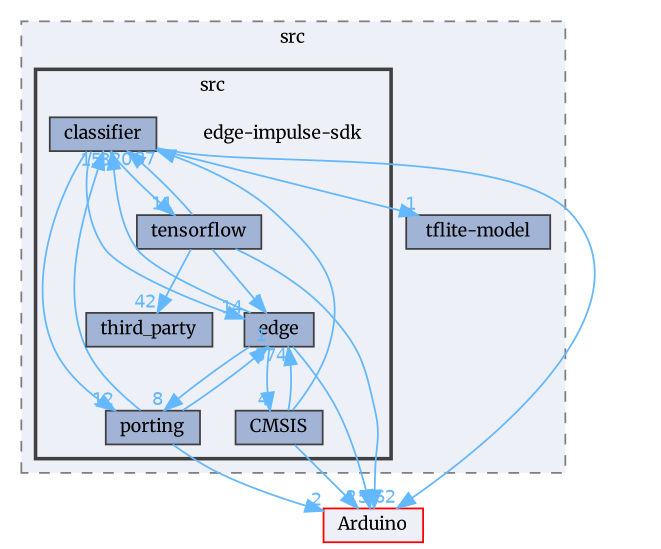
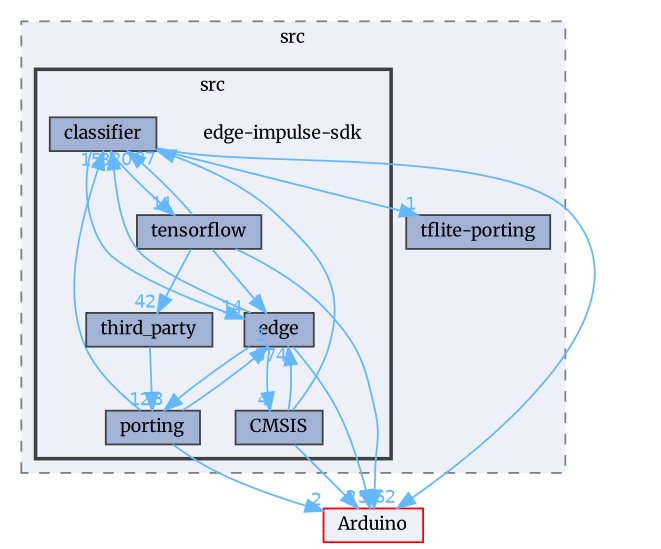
  digraph {
    compound=true
    fontname=Merriweather
    node [fontname=Merriweather fontsize=10 shape=box color=grey25 fillcolor="#a2b4d6" style=filled]
    edge [color=steelblue1 fontcolor=steelblue1 fontname=Merriweather fontsize=10 headlabel=1 labeldistance=1.5 labelfontname=Helvetica labelfontsize=10]
    n1 [height=0.2 label="edge-impulse-sdk" shape=plaintext width=0.4 color="" fillcolor="" style=""]
    n2 [height=0.2 label=classifier width=0.4]
    n3 [height=0.2 label=CMSIS width=0.4]
    n4 [height=0.2 label="edge" width=0.4]
    n5 [height=0.2 label=porting width=0.4]
    n6 [height=0.2 label=tensorflow width=0.4]
    n7 [height=0.2 label=third_party width=0.4]
-   n8 [height=0.2 label="tflite-model" width=0.4]
+   n8 [height=0.2 label="tflite-porting" width=0.4]
    n9 [color=red fillcolor="#edf0f7" height=0.2 label=Arduino width=0.4]
    subgraph cluster_1 {
      bgcolor="#edf0f7"
      fontsize=10
      label=src
      pencolor=grey50
      style="filled,dashed"
      n8
      subgraph cluster_2 {
        bgcolor="#edf0f7"
        fontsize=10
        label=src
        pencolor=grey25
        style="filled,bold"
        n1
        n2
        n3
        n4
        n5
        n6
        n7
      }
    }
    n2 -> n4 [headlabel=14]
-   n2 -> n5 [headlabel=12]
+   n7 -> n5 [headlabel=12]
    n2 -> n6 [headlabel=11]
    n2 -> n8
    n2 -> n9 [headlabel=2]
    n3 -> n2 [headlabel=87]
    n3 -> n4 [headlabel=574]
    n3 -> n9 [headlabel=2]
    n4 -> n2 [headlabel=3]
    n4 -> n3 [headlabel=4]
    n4 -> n5 [headlabel=8]
    n4 -> n9 [headlabel=5]
    n5 -> n2 [headlabel=15]
    n5 -> n4
    n5 -> n9 [headlabel=2]
    n6 -> n2 [headlabel=20]
    n6 -> n4
    n6 -> n7 [headlabel=42]
    n6 -> n9 [headlabel=6]
  }
